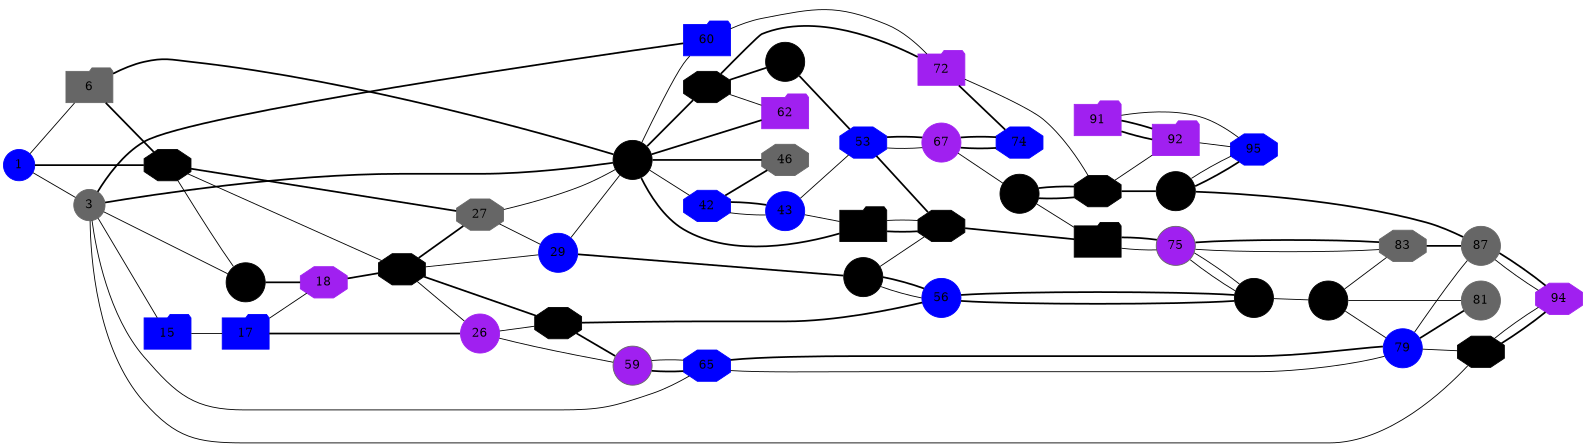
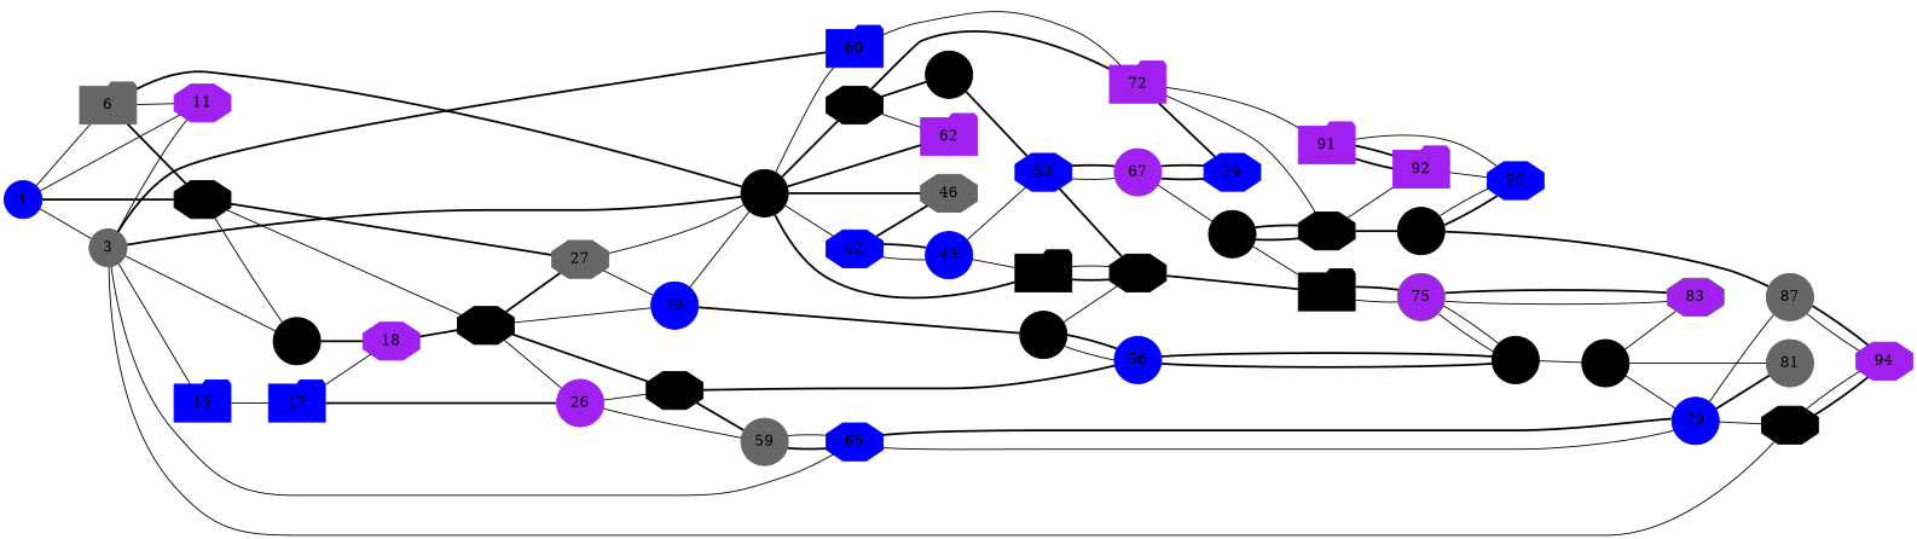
  graph {
    rankdir=LR
    node [color=black shape=circle style=filled]
    edge [style=solid]
    1 [color=blue super="+7+2"]
    3 [color=gray40 super="+4+34"]
    n3 [color=gray40 label=6 shape=folder super="+10"]
+   11 [color=purple shape=octagon]
    12 [shape=octagon super="+21+13"]
    14
    15 [color=blue shape=folder super="+16"]
    31 [super="+32+35"]
    60 [color=blue shape=folder]
    65 [color=blue shape=octagon]
    93 [shape=octagon]
    19 [shape=octagon super="+20"]
    27 [color=gray40 shape=octagon super="+28"]
    18 [color=purple shape=octagon]
    17 [color=blue shape=folder super="+22"]
    42 [color=blue shape=octagon]
    44 [shape=folder]
    46 [color=gray40 shape=octagon super="+47"]
    51 [shape=octagon super="+63"]
    62 [color=purple shape=folder]
    72 [color=purple shape=folder super="+73+82"]
    79 [color=blue super="+89"]
    94 [color=purple shape=octagon]
    26 [color=purple super="+36"]
    29 [color=blue super="+39"]
    40 [shape=octagon super="+57"]
-   59 [color=gray40 fillcolor=purple]
+   59 [color=gray40]
    55
    56 [color=blue]
    58 [shape=octagon super="+64"]
    43 [color=blue]
    52
    76
    53 [color=blue shape=octagon super="+54"]
    67 [color=purple super="+68"]
    70 [shape=folder]
    74 [color=blue shape=octagon]
    84 [shape=octagon super="+85"]
    91 [color=purple shape=folder super="+96"]
    69
    77 [super="+80+78"]
    75 [color=gray40 fillcolor=purple]
    81 [color=gray40]
    87 [color=gray40 super="+88"]
    86
    92 [color=purple shape=folder]
-   83 [color=gray40 shape=octagon]
+   83 [color=gray40 shape=octagon fillcolor=purple]
    95 [color=blue shape=octagon]
    1 -- 3 [weight=2]
    1 -- n3
+   1 -- 11
    1 -- 12 [style=bold]
+   3 -- 11
    3 -- 14
    3 -- 15
    3 -- 31 [style=bold]
    3 -- 60 [style=bold weight=2]
    3 -- 65
    3 -- 93
+   n3 -- 11
    n3 -- 12 [style=bold]
    n3 -- 31 [style=bold]
    12 -- 14
    12 -- 19
    12 -- 27 [style=bold]
    14 -- 18 [style=bold]
    15 -- 17 [weight=2]
    31 -- 60
    31 -- 42
    31 -- 44 [style=bold]
    31 -- 46 [style=bold weight=3]
    31 -- 51 [style=bold]
    31 -- 62 [style=bold weight=2]
    60 -- 72
    65 -- 79
    65 -- 79 [style=bold]
    93 -- 94 [style=bold]
    93 -- 94
    19 -- 27 [style=bold]
    19 -- 26
    19 -- 29
    19 -- 40 [style=bold]
    27 -- 31
    27 -- 29
    18 -- 19 [style=bold]
    17 -- 18
    17 -- 26 [style=bold weight=2]
    42 -- 46 [style=bold]
    42 -- 43
    42 -- 43 [style=bold]
    44 -- 58 [style=bold]
    44 -- 58
    51 -- 62
    51 -- 72 [style=bold]
    51 -- 52 [style=bold weight=2]
    72 -- 74 [style=bold]
    72 -- 84
+   72 -- 91
    79 -- 93
    79 -- 81 [style=bold]
    79 -- 87
    26 -- 40
    26 -- 59
    29 -- 31
    29 -- 55 [style=bold]
    40 -- 59 [style=bold]
    40 -- 56 [style=bold]
    59 -- 65 [style=bold]
    59 -- 65
    55 -- 56
    55 -- 56 [style=bold]
    55 -- 58
    56 -- 76 [style=bold]
    56 -- 76 [style=bold]
    58 -- 70 [style=bold]
    43 -- 44
    43 -- 53
    52 -- 53 [style=bold]
    76 -- 77
    53 -- 58 [style=bold]
    53 -- 67
    53 -- 67 [style=bold]
    67 -- 74 [style=bold weight=2]
    67 -- 74 [style=bold]
    67 -- 69
    70 -- 75
    70 -- 75 [style=bold]
    84 -- 86 [style=bold]
    84 -- 92
    91 -- 92 [style=bold]
    91 -- 92 [style=bold]
    91 -- 95
    69 -- 70
    69 -- 84 [style=bold]
    69 -- 84 [style=bold]
    77 -- 79
    77 -- 81 [weight=2]
    77 -- 83
    75 -- 76
    75 -- 76
    75 -- 83
    75 -- 83 [style=bold]
    87 -- 94
    87 -- 94 [style=bold]
    86 -- 87 [style=bold]
    86 -- 95 [style=bold]
    86 -- 95
    92 -- 95
-   83 -- 87 [style=bold]
  }
